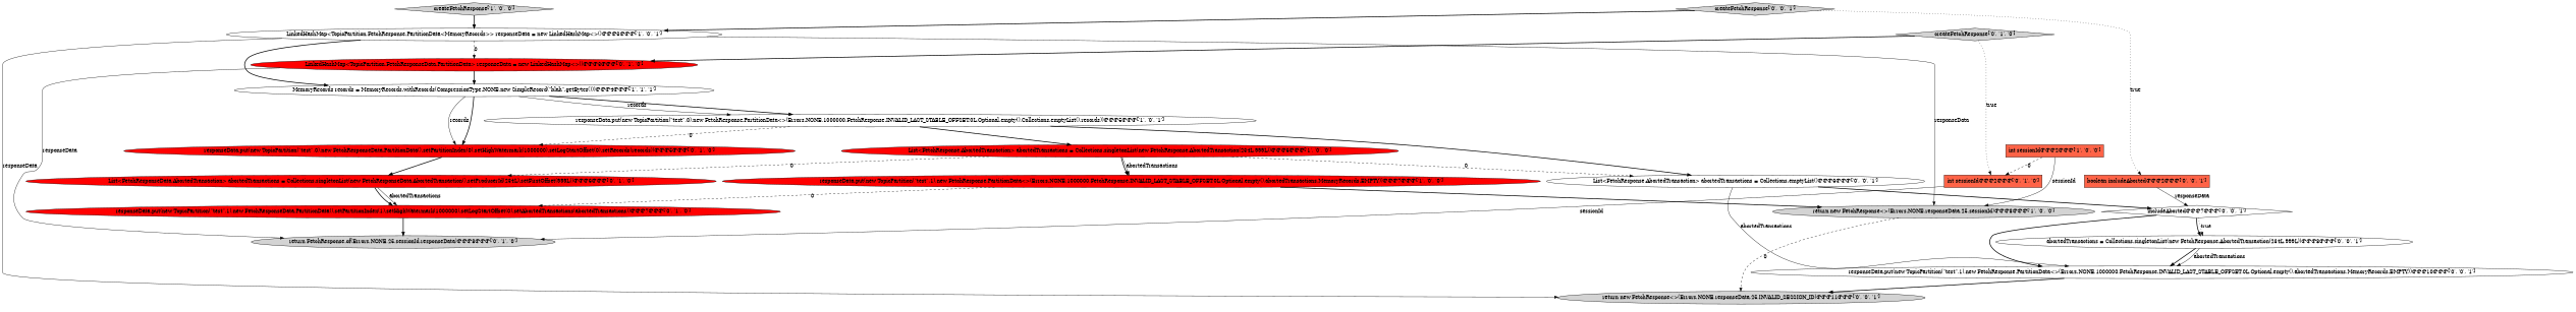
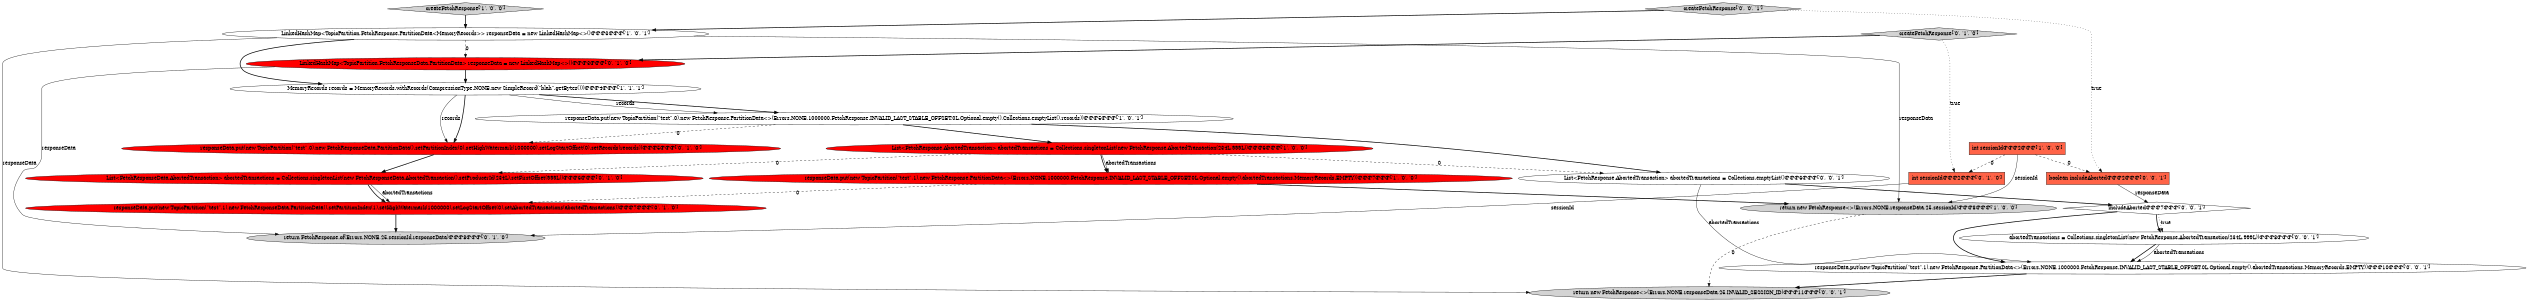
  digraph {
    node [fillcolor=white shape=ellipse style=filled]
    edge [style=bold]
    n1 [label="List<FetchResponse.AbortedTransaction> abortedTransactions = Collections.emptyList()@@@6@@@['0', '0', '1']"]
    n2 [label="responseData.put(new TopicPartition(\"test\",1),new FetchResponse.PartitionData<>(Errors.NONE,1000000,FetchResponse.INVALID_LAST_STABLE_OFFSET,0L,Optional.empty(),abortedTransactions,MemoryRecords.EMPTY))@@@10@@@['0', '0', '1']"]
    n3 [label="includeAborted@@@7@@@['0', '0', '1']" shape=diamond]
    n4 [fillcolor=lightgray label="return new FetchResponse<>(Errors.NONE,responseData,25,INVALID_SESSION_ID)@@@11@@@['0', '0', '1']"]
    n5 [label="abortedTransactions = Collections.singletonList(new FetchResponse.AbortedTransaction(234L,999L))@@@8@@@['0', '0', '1']"]
    n6 [fillcolor=red label="List<FetchResponseData.AbortedTransaction> abortedTransactions = Collections.singletonList(new FetchResponseData.AbortedTransaction().setProducerId(234L).setFirstOffset(999L))@@@6@@@['0', '1', '0']"]
    n7 [fillcolor=red label="responseData.put(new TopicPartition(\"test\",1),new FetchResponseData.PartitionData().setPartitionIndex(1).setHighWatermark(1000000).setLogStartOffset(0).setAbortedTransactions(abortedTransactions))@@@7@@@['0', '1', '0']"]
    n8 [fillcolor=lightgray label="return FetchResponse.of(Errors.NONE,25,sessionId,responseData)@@@8@@@['0', '1', '0']"]
    n9 [fillcolor=red label="responseData.put(new TopicPartition(\"test\",1),new FetchResponse.PartitionData<>(Errors.NONE,1000000,FetchResponse.INVALID_LAST_STABLE_OFFSET,0L,Optional.empty(),abortedTransactions,MemoryRecords.EMPTY))@@@7@@@['1', '0', '0']"]
    n10 [fillcolor=lightgray label="return new FetchResponse<>(Errors.NONE,responseData,25,sessionId)@@@8@@@['1', '0', '0']"]
    n11 [fillcolor=tomato label="boolean includeAborted@@@2@@@['0', '0', '1']" shape=box]
    n12 [fillcolor=lightgray label="createFetchResponse['0', '0', '1']" shape=diamond]
    n13 [label="LinkedHashMap<TopicPartition,FetchResponse.PartitionData<MemoryRecords>> responseData = new LinkedHashMap<>()@@@3@@@['1', '0', '1']"]
    n14 [label="MemoryRecords records = MemoryRecords.withRecords(CompressionType.NONE,new SimpleRecord(\"blah\".getBytes()))@@@4@@@['1', '1', '1']"]
    n15 [fillcolor=red label="LinkedHashMap<TopicPartition,FetchResponseData.PartitionData> responseData = new LinkedHashMap<>()@@@3@@@['0', '1', '0']"]
    n16 [label="responseData.put(new TopicPartition(\"test\",0),new FetchResponse.PartitionData<>(Errors.NONE,1000000,FetchResponse.INVALID_LAST_STABLE_OFFSET,0L,Optional.empty(),Collections.emptyList(),records))@@@5@@@['1', '0', '1']"]
    n17 [fillcolor=red label="responseData.put(new TopicPartition(\"test\",0),new FetchResponseData.PartitionData().setPartitionIndex(0).setHighWatermark(1000000).setLogStartOffset(0).setRecords(records))@@@5@@@['0', '1', '0']"]
    n18 [fillcolor=red label="List<FetchResponse.AbortedTransaction> abortedTransactions = Collections.singletonList(new FetchResponse.AbortedTransaction(234L,999L))@@@6@@@['1', '0', '0']"]
    n19 [fillcolor=tomato label="int sessionId@@@2@@@['1', '0', '0']" shape=box]
    n20 [fillcolor=tomato label="int sessionId@@@2@@@['0', '1', '0']" shape=box]
    n21 [fillcolor=lightgray label="createFetchResponse['1', '0', '0']" shape=diamond]
    n22 [fillcolor=lightgray label="createFetchResponse['0', '1', '0']" shape=diamond]
    n1 -> n2 [label=abortedTransactions style=solid]
    n1 -> n3
    n2 -> n4
    n3 -> n2
    n3 -> n5
    n3 -> n5 [label=true style=dotted]
    n5 -> n2
    n5 -> n2 [label=abortedTransactions style=solid]
    n6 -> n7 [label=abortedTransactions style=solid]
    n6 -> n7
    n7 -> n8
    n9 -> n7 [label=0 style=dashed]
    n9 -> n10
    n10 -> n4 [label=0 style=dashed]
    n11 -> n3 [label=responseData style=solid]
    n12 -> n11 [label=true style=dotted]
    n12 -> n13
    n13 -> n4 [label=responseData style=solid]
    n13 -> n10 [label=responseData style=solid]
    n13 -> n14
    n13 -> n15 [label=0 style=dashed]
    n14 -> n16
    n14 -> n16 [label=records style=solid]
    n14 -> n17 [label=records style=solid]
    n14 -> n17
    n15 -> n8 [label=responseData style=solid]
    n15 -> n14
    n16 -> n1
    n16 -> n17 [label=0 style=dashed]
    n16 -> n18
    n17 -> n6
    n18 -> n1 [label=0 style=dashed]
    n18 -> n6 [label=0 style=dashed]
    n18 -> n9 [label=abortedTransactions style=solid]
    n18 -> n9
    n19 -> n10 [label=sessionId style=solid]
+   n19 -> n11 [label=0 style=dashed]
    n19 -> n20 [label=0 style=dashed]
    n20 -> n8 [label=sessionId style=solid]
    n21 -> n13
    n22 -> n15
    n22 -> n20 [label=true style=dotted]
  }
